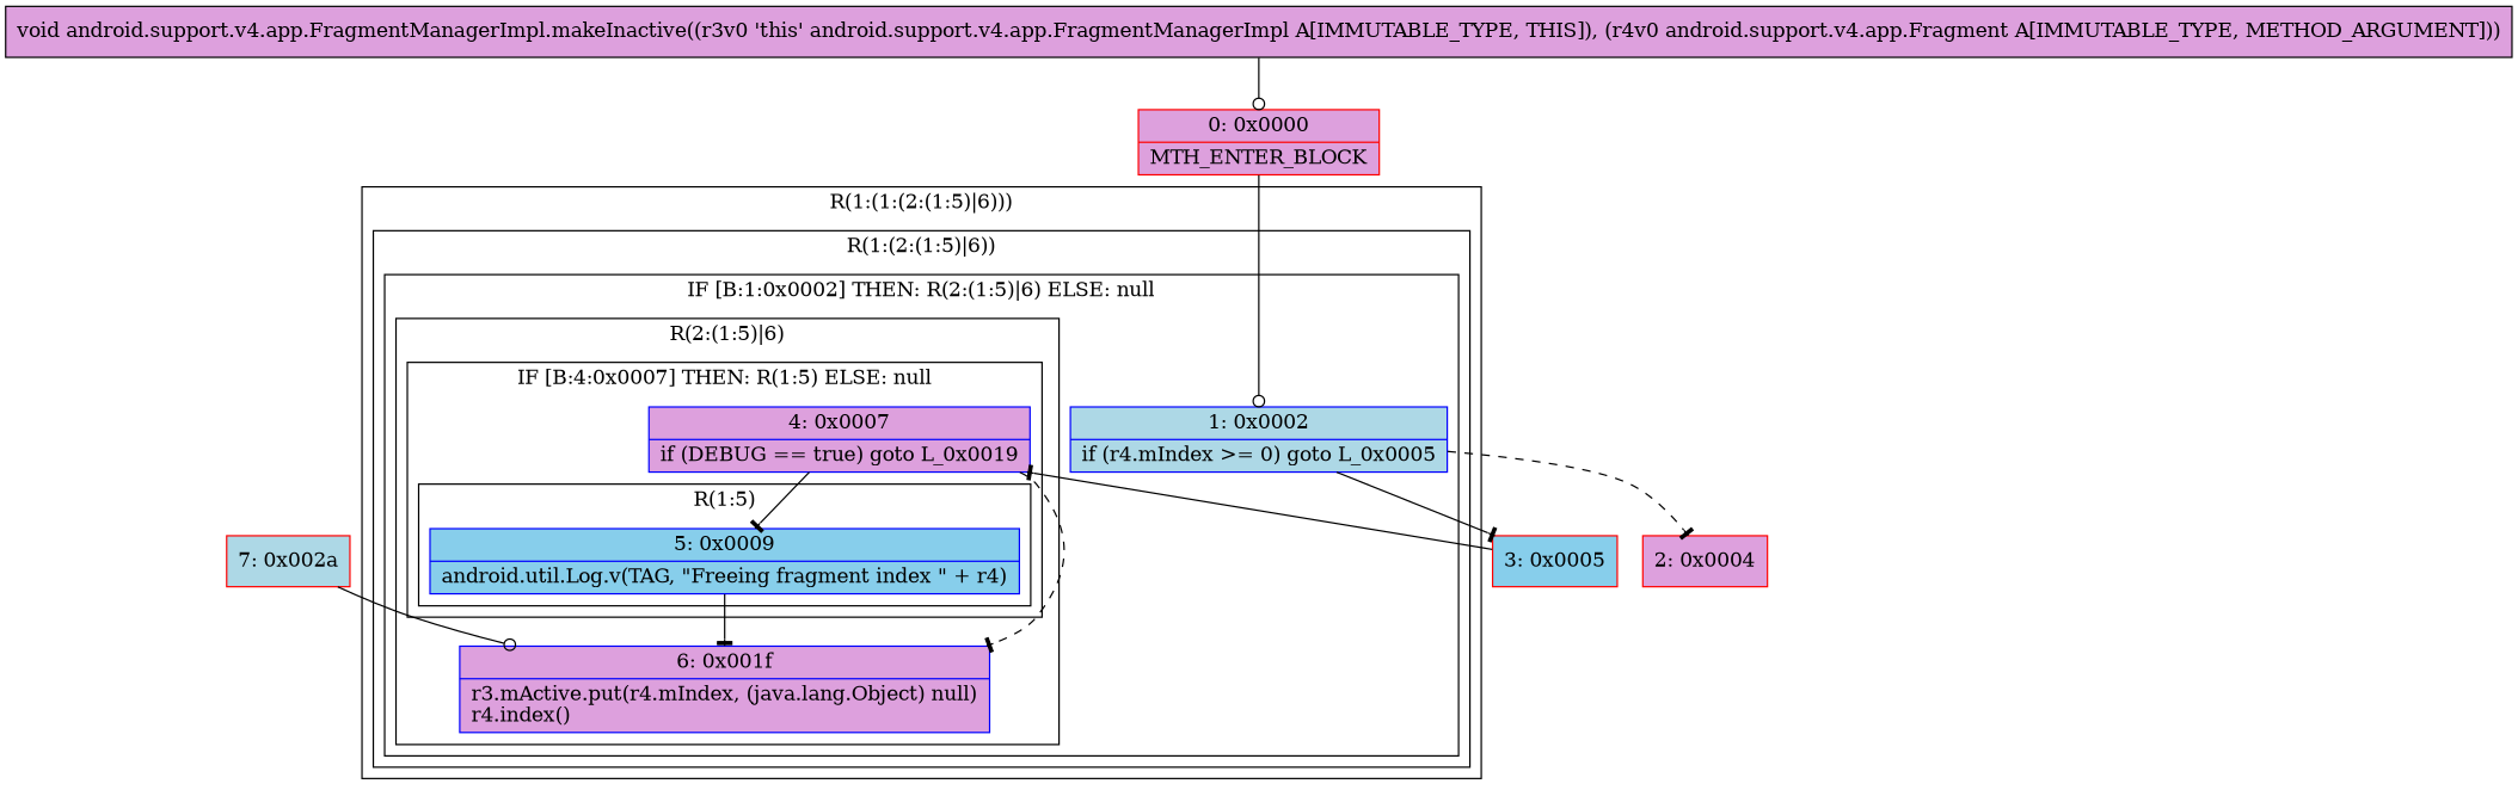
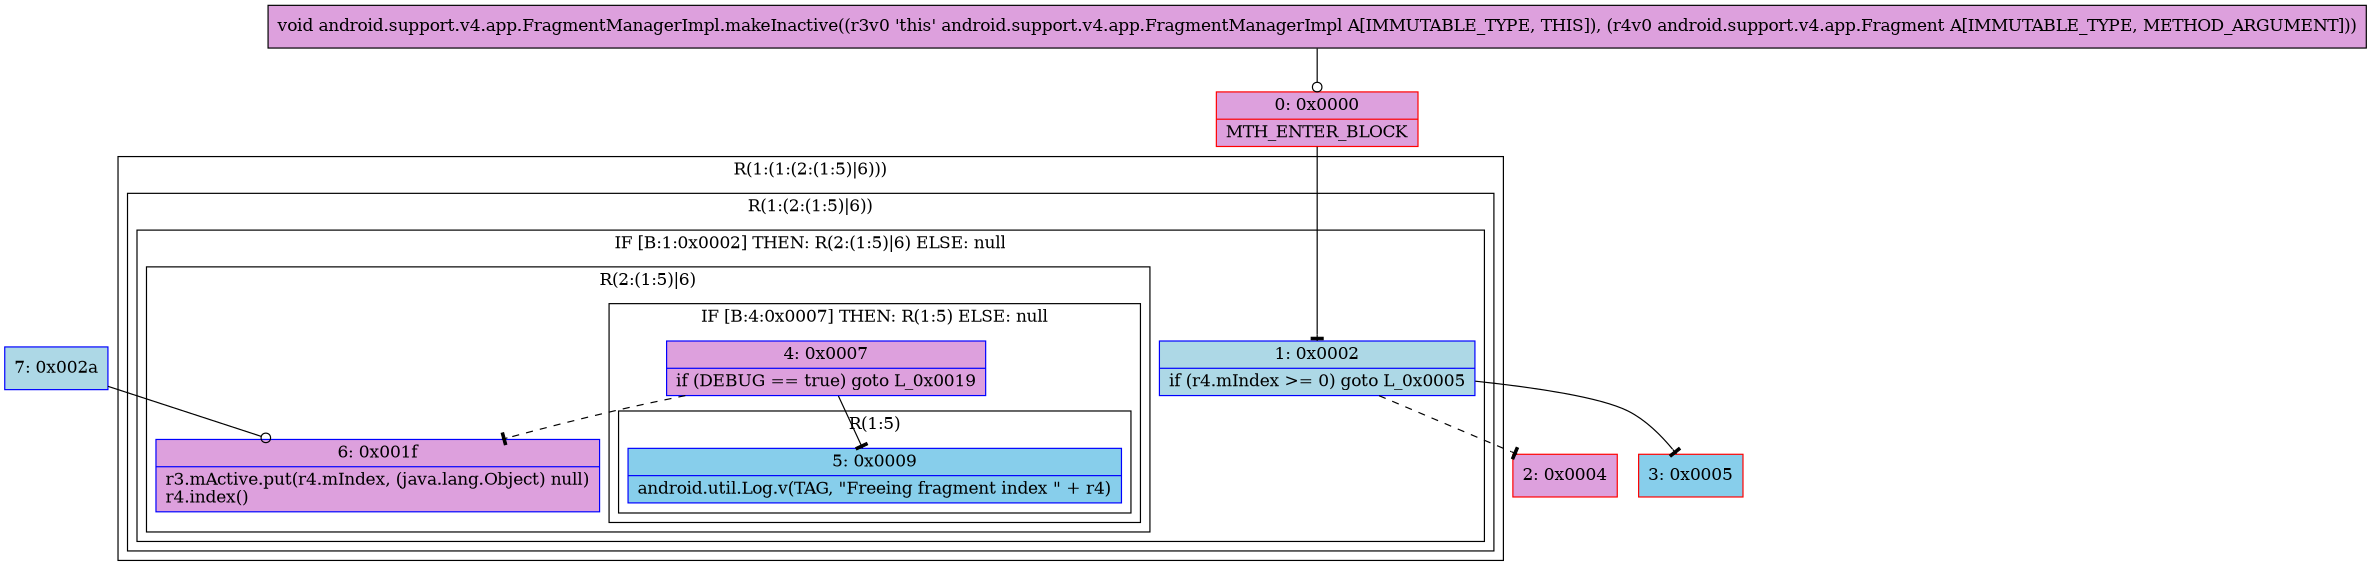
  digraph {
    node [color=blue fillcolor=plum shape=record style=filled]
    edge [arrowhead=tee]
    n1 [fillcolor=skyblue label="{5\:\ 0x0009|android.util.Log.v(TAG, \"Freeing fragment index \" + r4)\l}"]
    n2 [label="{4\:\ 0x0007|if (DEBUG == true) goto L_0x0019\l}"]
    n3 [label="{6\:\ 0x001f|r3.mActive.put(r4.mIndex, (java.lang.Object) null)\lr4.index()\l}"]
    n4 [fillcolor=lightblue label="{1\:\ 0x0002|if (r4.mIndex \>= 0) goto L_0x0005\l}"]
    n5 [color=red label="{2\:\ 0x0004}"]
    n6 [color=red fillcolor=skyblue label="{3\:\ 0x0005}"]
-   n7 [color=red fillcolor=lightblue label="{7\:\ 0x002a}"]
+   n7 [fillcolor=lightblue label="{7\:\ 0x002a}"]
    n8 [color=red label="{0\:\ 0x0000|MTH_ENTER_BLOCK\l}"]
    n9 [label="{void android.support.v4.app.FragmentManagerImpl.makeInactive((r3v0 'this' android.support.v4.app.FragmentManagerImpl A[IMMUTABLE_TYPE, THIS]), (r4v0 android.support.v4.app.Fragment A[IMMUTABLE_TYPE, METHOD_ARGUMENT])) }" color=""]
    subgraph cluster_1 {
      label="R(1:(1:(2:(1:5)|6)))"
      subgraph cluster_2 {
        label="R(1:(2:(1:5)|6))"
        subgraph cluster_3 {
          label="IF [B:1:0x0002] THEN: R(2:(1:5)|6) ELSE: null"
          n4
          subgraph cluster_4 {
            label="R(2:(1:5)|6)"
            n3
            subgraph cluster_5 {
              label="IF [B:4:0x0007] THEN: R(1:5) ELSE: null"
              n2
              subgraph cluster_6 {
                label="R(1:5)"
                n1
              }
            }
          }
        }
      }
    }
-   n1 -> n3
    n2 -> n1
    n2 -> n3 [style=dashed]
    n4 -> n5 [style=dashed]
    n4 -> n6
-   n6 -> n2
    n7 -> n3 [arrowhead=odot]
-   n8 -> n4 [arrowhead=odot]
+   n8 -> n4
    n9 -> n8 [arrowhead=odot]
  }
